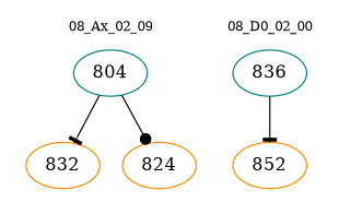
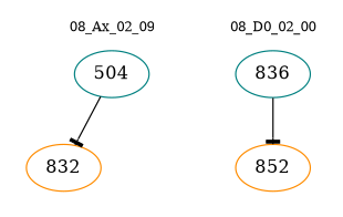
  digraph {
    node [color=darkorange]
    edge [arrowhead=tee color=black]
-   n1 [color=teal label=804]
+   n1 [color=teal label=504]
    n2 [label=832]
-   n3 [label=824]
    n4 [color=teal label=836]
    n5 [label=852]
    subgraph cluster_1 {
      color=white
      fontsize=10
      label="08_Ax_02_09"
      n1
      n2
-     n3
    }
    subgraph cluster_2 {
      color=white
      fontsize=10
      label="08_D0_02_00"
      n4
      n5
    }
    n1 -> n2
-   n1 -> n3 [arrowhead=dot]
    n4 -> n5
  }
